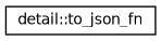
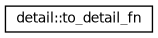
  digraph {
    rankdir=LR
-   n1 [color=black fillcolor=white fontname=Helvetica fontsize=10 height=0.2 label="detail::to_json_fn" shape=record style=filled width=0.4]
+   n1 [color=black fillcolor=white fontname=Helvetica fontsize=10 height=0.2 label="detail::to_detail_fn" shape=record style=filled width=0.4]
  }
